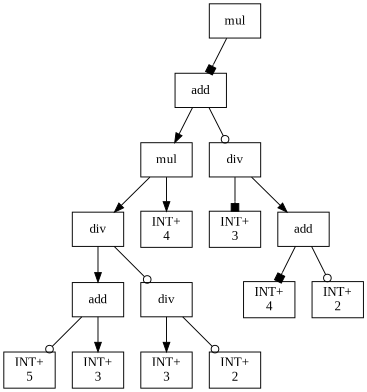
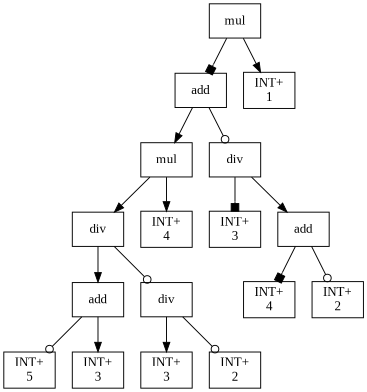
  digraph {
    fontname="Liberation Serif"
    node [shape=box fontname="Liberation Serif"]
    edge [arrowhead=normal fontname="Liberation Serif"]
    n1 [label=mul]
    n2 [label=add]
+   n3 [label="INT+\n1"]
    n4 [label=mul]
    n5 [label=div]
    n6 [label=div]
    n7 [label="INT+\n4"]
    n8 [label=add]
    n9 [label=div]
    n10 [label="INT+\n5"]
    n11 [label="INT+\n3"]
    n12 [label="INT+\n3"]
    n13 [label="INT+\n2"]
    n14 [label="INT+\n3"]
    n15 [label=add]
    n16 [label="INT+\n4"]
    n17 [label="INT+\n2"]
    n1 -> n2 [arrowhead=box]
+   n1 -> n3
    n2 -> n4
    n2 -> n5 [arrowhead=odot]
    n4 -> n6
    n4 -> n7
    n5 -> n14 [arrowhead=box]
    n5 -> n15
    n6 -> n8
    n6 -> n9 [arrowhead=odot]
    n8 -> n10 [arrowhead=odot]
    n8 -> n11
    n9 -> n12
    n9 -> n13 [arrowhead=odot]
    n15 -> n16 [arrowhead=box]
    n15 -> n17 [arrowhead=odot]
  }
